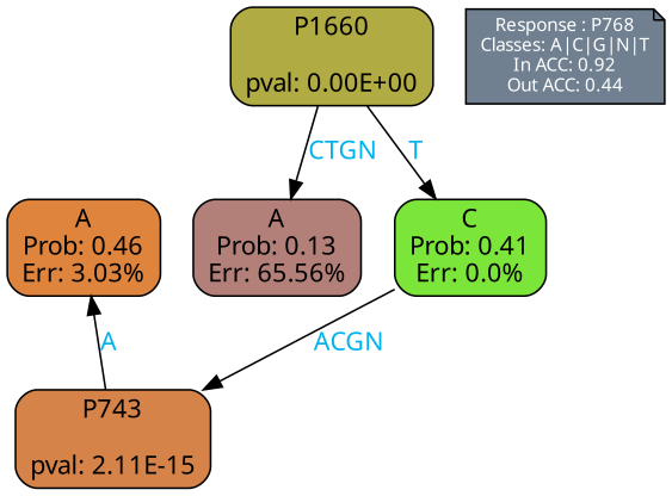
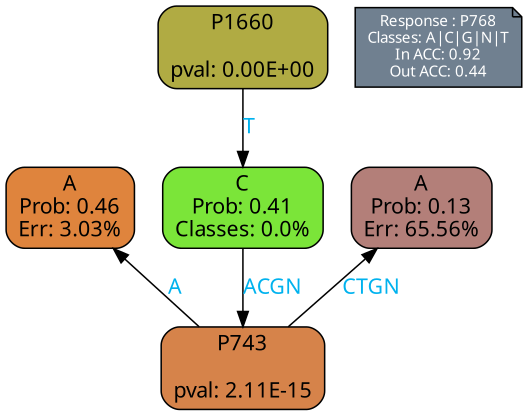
  digraph {
    fontname="Noto Sans"
    ranksep=equally
    splines=polylines
    node [color=black fontname="Noto Sans" shape=box style="filled, rounded"]
    edge [fontcolor=deepskyblue2 fontname="Noto Sans"]
    n1 [fillcolor="#df843d" label="A\nProb: 0.46\nErr: 3.03%"]
    n2 [fillcolor="#b37f79" label="A\nProb: 0.13\nErr: 65.56%"]
-   n3 [fillcolor="#7be539" label="C\nProb: 0.41\nErr: 0.0%"]
+   n3 [fillcolor="#7be539" label="C\nProb: 0.41\nClasses: 0.0%"]
    n4 [align=left fillcolor=slategray fontcolor=white fontsize=10 label="Response : P768\nClasses: A|C|G|N|T\nIn ACC: 0.92\nOut ACC: 0.44\n" shape=note style=filled]
    n5 [fillcolor="#b0ab43" label="P1660\n\npval: 0.00E+00"]
    n6 [fillcolor="#d6834a" label="P743\n\npval: 2.11E-15"]
    subgraph sub_1 {
      rank=same
      n1
      n2
      n3
    }
    subgraph sub_2 {
      rank=same
      n4
      n5
    }
    n3 -> n6 [label=ACGN]
    n5 -> n3 [label=T]
    n6 -> n1 [label=A]
-   n5 -> n2 [label=CTGN]
+   n6 -> n2 [label=CTGN]
  }
